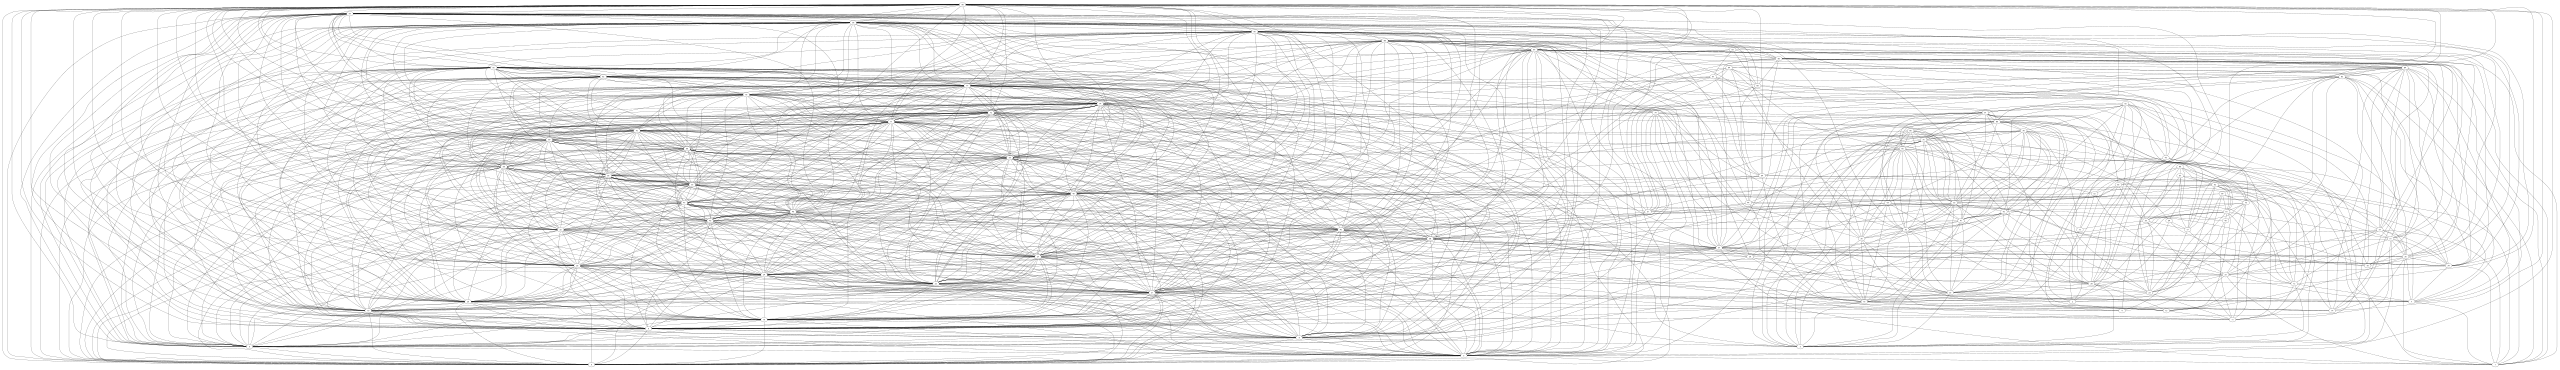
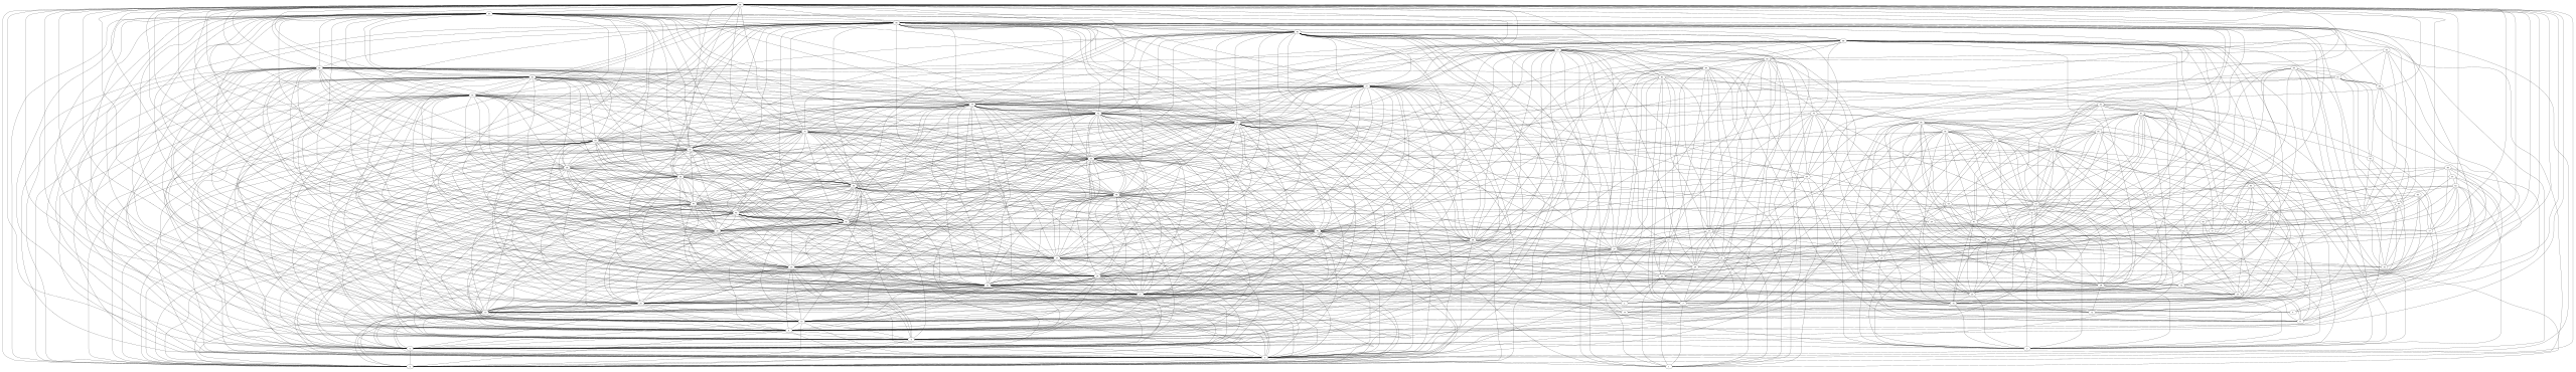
  digraph {
    fontname="Noto Sans"
    rankdir=BT
    node [fontname="Noto Sans"]
    edge [arrowhead=both fontname="Noto Sans"]
    0
    5
    6
    8
    9
    10
    19
    20
    21
    22
    24
    26
    27
    46
    47
    48
    55
    56
    58
    59
    60
    69
    70
    71
    72
    74
    76
    77
    93
    96
    97
    98
    95
    78
    32
    38
    40
    45
    51
    79
    82
    88
    90
    75
    29
    53
    42
    37
    87
    16
    54
    61
    31
    80
    63
    81
    94
    44
    52
    64
    83
    62
    66
    91
    86
    92
    41
    84
    85
    65
    57
    73
    25
    89
    30
    36
    23
    67
    99
    68
    43
    1
    7
    33
    34
    35
    12
    17
    28
    2
    15
    39
    3
    49
    4
    11
    13
    14
    18
    0 -> 5
    0 -> 6
    0 -> 8
    0 -> 9
    0 -> 10
    0 -> 19
    0 -> 20
    0 -> 21
    0 -> 22
    0 -> 24
    0 -> 26
    0 -> 27
    0 -> 46
    0 -> 47
    0 -> 48
    0 -> 55
    0 -> 56
    0 -> 58
    0 -> 59
    0 -> 60
    0 -> 69
    0 -> 70
    0 -> 71
    0 -> 72
    0 -> 74
    0 -> 76
    0 -> 77
    0 -> 93
    0 -> 96
    0 -> 97
    0 -> 98
    5 -> 6
    5 -> 8
    5 -> 9
    5 -> 10
    5 -> 19
    5 -> 20
    5 -> 21
    5 -> 22
    5 -> 24
    5 -> 26
    5 -> 27
    5 -> 46
    5 -> 47
    5 -> 48
    5 -> 56
    5 -> 58
    5 -> 59
    5 -> 60
    5 -> 69
    5 -> 70
    5 -> 71
    5 -> 72
    5 -> 74
    5 -> 76
    5 -> 77
+   5 -> 96
    5 -> 97
    5 -> 98
    5 -> 95
    5 -> 78
    5 -> 32
    5 -> 38
    5 -> 40
    5 -> 45
    5 -> 51
    5 -> 79
    5 -> 82
    5 -> 88
    5 -> 90
    6 -> 8
    6 -> 9
    6 -> 10
    6 -> 19
    6 -> 20
    6 -> 21
    6 -> 22
    6 -> 24
    6 -> 26
    6 -> 27
    6 -> 46
    6 -> 47
    6 -> 48
    6 -> 55
-   6 -> 58
+   6 -> 40
    6 -> 59
    6 -> 60
    6 -> 69
    6 -> 70
    6 -> 71
    6 -> 72
    6 -> 74
    6 -> 76
    6 -> 77
    6 -> 96
    6 -> 97
    6 -> 98
    6 -> 95
    6 -> 32
    6 -> 45
    6 -> 82
    6 -> 75
    6 -> 29
    6 -> 53
    8 -> 9
    8 -> 10
    8 -> 19
    8 -> 20
    8 -> 21
    8 -> 22
    8 -> 24
    8 -> 26
    8 -> 27
    8 -> 46
    8 -> 47
    8 -> 48
    8 -> 55
    8 -> 56
    8 -> 59
    8 -> 60
    8 -> 69
    8 -> 70
    8 -> 71
    8 -> 72
    8 -> 74
    8 -> 76
    8 -> 77
    8 -> 97
    8 -> 98
    8 -> 95
    8 -> 32
    8 -> 45
    8 -> 79
    8 -> 82
    8 -> 42
    9 -> 10
    9 -> 19
    9 -> 20
    9 -> 21
    9 -> 22
    9 -> 24
    9 -> 26
    9 -> 27
    9 -> 46
    9 -> 47
    9 -> 48
    9 -> 55
    9 -> 56
    9 -> 58
    9 -> 60
    9 -> 69
    9 -> 70
    9 -> 71
    9 -> 72
    9 -> 74
    9 -> 76
    9 -> 77
    9 -> 96
    9 -> 97
    9 -> 98
    9 -> 95
    9 -> 32
    9 -> 38
    9 -> 40
    9 -> 45
    9 -> 82
    9 -> 88
    9 -> 90
    9 -> 37
    9 -> 87
    9 -> 16
    10 -> 19
    10 -> 20
    10 -> 21
    10 -> 22
    10 -> 24
    10 -> 26
    10 -> 27
    10 -> 46
    10 -> 47
    10 -> 48
    10 -> 55
    10 -> 56
    10 -> 58
    10 -> 59
    10 -> 69
    10 -> 70
    10 -> 71
    10 -> 72
    10 -> 74
    10 -> 76
    10 -> 77
    10 -> 96
    10 -> 97
    10 -> 98
    10 -> 95
    10 -> 32
    10 -> 38
    10 -> 40
    10 -> 45
    10 -> 51
    10 -> 82
    10 -> 88
    10 -> 90
    19 -> 20
    19 -> 21
    19 -> 22
    19 -> 24
    19 -> 26
    19 -> 27
    19 -> 46
    19 -> 47
    19 -> 48
    19 -> 55
    19 -> 56
    19 -> 58
    19 -> 59
    19 -> 60
    19 -> 70
    19 -> 71
    19 -> 72
    19 -> 74
    19 -> 76
    19 -> 77
    19 -> 96
    19 -> 97
    19 -> 98
    19 -> 95
    19 -> 32
    19 -> 45
    19 -> 79
    19 -> 82
    20 -> 21
    20 -> 22
    20 -> 24
    20 -> 26
    20 -> 27
    20 -> 46
    20 -> 47
    20 -> 48
    20 -> 55
    20 -> 56
    20 -> 58
    20 -> 59
    20 -> 60
    20 -> 69
    20 -> 71
    20 -> 72
    20 -> 74
    20 -> 76
    20 -> 77
    20 -> 96
    20 -> 97
    20 -> 98
    20 -> 95
    20 -> 32
    20 -> 40
    20 -> 45
    20 -> 82
    20 -> 90
    20 -> 54
    21 -> 22
    21 -> 24
    21 -> 26
    21 -> 27
    21 -> 46
    21 -> 47
    21 -> 48
    21 -> 55
    21 -> 56
    21 -> 58
    21 -> 59
    21 -> 60
    21 -> 69
    21 -> 70
    21 -> 72
    21 -> 74
    21 -> 76
    21 -> 77
    21 -> 96
    21 -> 97
    21 -> 98
    21 -> 95
    21 -> 78
    21 -> 32
    21 -> 38
    21 -> 40
    21 -> 45
    21 -> 82
    21 -> 88
    21 -> 90
    21 -> 37
    21 -> 87
    21 -> 61
    21 -> 31
    22 -> 24
    22 -> 26
    22 -> 27
    22 -> 46
    22 -> 47
    22 -> 48
    22 -> 56
    22 -> 58
    22 -> 59
    22 -> 60
    22 -> 69
    22 -> 70
    22 -> 71
    22 -> 72
    22 -> 74
    22 -> 76
    22 -> 77
    22 -> 96
    22 -> 97
    22 -> 98
    22 -> 95
    22 -> 32
    22 -> 38
    22 -> 40
    22 -> 45
    22 -> 82
    22 -> 88
    22 -> 90
    22 -> 37
    22 -> 87
    22 -> 80
    22 -> 63
    22 -> 81
    24 -> 26
    24 -> 27
    24 -> 46
    24 -> 47
    24 -> 48
    24 -> 55
    24 -> 56
    24 -> 58
    24 -> 59
    24 -> 60
    24 -> 69
    24 -> 70
    24 -> 71
    24 -> 72
    24 -> 76
    24 -> 77
    24 -> 96
    24 -> 97
    24 -> 98
    24 -> 95
    24 -> 38
    24 -> 40
    24 -> 45
    24 -> 82
    24 -> 88
    24 -> 90
    24 -> 37
    24 -> 87
    24 -> 94
    26 -> 27
    26 -> 46
    26 -> 47
    26 -> 48
    26 -> 55
    26 -> 56
    26 -> 58
    26 -> 59
    26 -> 60
    26 -> 69
    26 -> 70
    26 -> 71
    26 -> 72
    26 -> 74
    26 -> 77
    26 -> 96
    26 -> 97
    26 -> 98
    26 -> 95
    26 -> 32
    26 -> 40
    26 -> 45
    26 -> 82
    26 -> 90
    26 -> 42
    26 -> 44
    27 -> 46
    27 -> 47
    27 -> 48
    27 -> 55
    27 -> 56
    27 -> 58
    27 -> 59
    27 -> 60
    27 -> 69
    27 -> 70
    27 -> 71
    27 -> 72
    27 -> 74
    27 -> 76
    27 -> 96
    27 -> 97
    27 -> 98
    27 -> 95
    27 -> 32
    27 -> 38
    27 -> 40
    27 -> 45
    27 -> 82
    27 -> 88
    27 -> 90
    27 -> 37
    27 -> 87
    27 -> 31
    27 -> 94
    46 -> 47
-   46 -> 48
+   98 -> 48
    46 -> 55
    46 -> 56
    46 -> 58
    46 -> 59
    46 -> 60
    46 -> 69
    46 -> 70
    46 -> 71
    46 -> 72
    46 -> 74
    46 -> 76
    46 -> 77
    46 -> 97
    46 -> 98
    46 -> 95
    46 -> 82
    46 -> 88
    46 -> 90
    46 -> 53
    47 -> 48
    47 -> 55
    47 -> 56
    47 -> 58
    47 -> 59
    47 -> 60
    47 -> 69
    47 -> 70
    47 -> 71
    47 -> 72
    47 -> 74
    47 -> 76
    47 -> 77
    47 -> 96
    47 -> 98
    47 -> 95
    47 -> 82
    47 -> 90
    47 -> 52
    48 -> 55
    48 -> 56
    48 -> 58
    48 -> 59
    48 -> 60
    48 -> 69
    48 -> 70
    48 -> 71
    48 -> 72
    48 -> 74
    48 -> 76
    48 -> 77
    48 -> 96
    48 -> 97
    48 -> 95
    48 -> 82
    48 -> 90
    48 -> 64
    48 -> 83
    48 -> 62
    48 -> 66
    55 -> 56
    55 -> 58
    55 -> 59
    55 -> 60
    55 -> 69
    55 -> 70
    55 -> 71
    55 -> 72
    55 -> 74
    55 -> 76
    55 -> 77
    55 -> 96
    55 -> 97
    55 -> 98
    55 -> 95
    55 -> 82
    55 -> 88
    55 -> 90
    56 -> 58
    56 -> 59
    56 -> 60
    56 -> 69
    56 -> 70
    56 -> 71
    56 -> 72
    56 -> 74
    56 -> 76
    56 -> 77
    56 -> 96
    56 -> 97
    56 -> 98
    56 -> 95
    56 -> 78
    56 -> 82
    58 -> 59
    58 -> 60
    58 -> 69
    58 -> 70
    58 -> 71
    58 -> 72
    58 -> 74
    58 -> 76
    58 -> 77
    58 -> 96
    58 -> 97
    58 -> 98
    58 -> 95
    58 -> 82
    59 -> 60
    59 -> 69
    59 -> 70
    59 -> 71
    59 -> 72
    59 -> 74
    59 -> 76
    59 -> 77
    59 -> 96
    59 -> 97
    59 -> 98
    59 -> 95
    59 -> 82
    59 -> 88
    59 -> 90
    59 -> 87
    59 -> 81
    59 -> 66
    60 -> 69
    60 -> 70
    60 -> 71
    60 -> 72
    60 -> 74
    60 -> 76
    60 -> 77
    60 -> 96
    60 -> 97
    60 -> 98
    60 -> 95
    60 -> 82
    60 -> 88
    60 -> 90
    69 -> 70
    69 -> 71
    69 -> 72
    69 -> 74
    69 -> 76
    69 -> 77
    69 -> 96
    69 -> 97
    69 -> 98
    69 -> 95
    69 -> 82
    70 -> 71
    70 -> 72
    70 -> 74
    70 -> 76
    70 -> 77
    70 -> 96
    70 -> 97
    70 -> 98
    70 -> 95
    70 -> 82
    70 -> 90
    71 -> 72
    71 -> 74
    71 -> 76
    71 -> 77
    71 -> 96
    71 -> 97
    71 -> 98
    71 -> 95
    71 -> 79
    71 -> 82
    71 -> 88
    71 -> 90
    71 -> 87
    71 -> 81
    72 -> 74
    72 -> 76
    72 -> 77
    72 -> 96
    72 -> 97
    72 -> 98
    72 -> 95
    72 -> 82
    72 -> 88
    72 -> 90
    72 -> 87
    74 -> 76
    74 -> 77
    74 -> 96
    74 -> 97
    74 -> 98
    74 -> 95
    74 -> 82
    74 -> 88
    74 -> 90
    74 -> 87
    76 -> 77
    76 -> 96
    76 -> 97
    76 -> 98
    76 -> 95
    76 -> 82
    76 -> 90
    77 -> 96
    77 -> 97
    77 -> 98
    77 -> 95
    77 -> 82
    77 -> 88
    77 -> 90
    77 -> 87
    77 -> 81
    77 -> 83
    96 -> 97
    96 -> 98
    97 -> 98
    95 -> 96
    95 -> 97
    95 -> 98
    78 -> 91
    78 -> 86
    78 -> 92
    32 -> 46
    32 -> 47
    32 -> 48
    32 -> 55
    32 -> 56
    32 -> 58
    32 -> 59
    32 -> 60
    32 -> 69
    32 -> 70
    32 -> 71
    32 -> 72
    32 -> 74
    32 -> 76
    32 -> 77
    32 -> 96
    32 -> 97
    32 -> 98
    32 -> 95
    32 -> 45
    32 -> 64
    32 -> 41
    38 -> 46
    38 -> 55
    38 -> 59
    38 -> 60
    38 -> 71
    38 -> 72
    38 -> 74
    38 -> 77
    38 -> 96
    38 -> 40
    38 -> 79
    38 -> 90
    38 -> 87
    38 -> 84
    38 -> 85
    38 -> 65
    40 -> 46
    40 -> 47
    40 -> 48
    40 -> 55
    40 -> 59
    40 -> 60
    40 -> 70
    40 -> 71
    40 -> 72
    40 -> 74
    40 -> 76
    40 -> 77
    40 -> 96
    40 -> 97
    40 -> 98
    40 -> 45
    40 -> 88
    40 -> 87
    40 -> 64
    40 -> 62
    40 -> 84
    40 -> 85
    45 -> 46
    45 -> 47
    45 -> 48
    45 -> 55
    45 -> 56
    45 -> 58
    45 -> 59
    45 -> 60
    45 -> 69
    45 -> 70
    45 -> 71
    45 -> 72
    45 -> 74
    45 -> 76
    45 -> 77
    45 -> 96
    45 -> 97
    45 -> 98
    45 -> 82
    45 -> 63
    45 -> 86
    51 -> 55
    51 -> 87
    51 -> 61
    51 -> 83
    51 -> 84
    51 -> 85
    51 -> 57
    79 -> 88
    79 -> 87
    82 -> 96
    82 -> 97
    82 -> 98
    82 -> 95
    82 -> 87
    88 -> 96
    88 -> 90
    90 -> 96
    90 -> 97
    90 -> 98
    75 -> 78
    75 -> 79
    75 -> 80
    75 -> 91
    75 -> 86
    75 -> 92
    29 -> 38
    29 -> 88
    29 -> 75
    29 -> 37
    29 -> 87
    29 -> 61
    29 -> 63
    53 -> 96
    53 -> 78
    53 -> 79
    53 -> 75
    53 -> 80
    53 -> 62
    53 -> 66
    53 -> 91
    53 -> 86
    53 -> 92
    42 -> 78
    42 -> 75
    42 -> 53
    42 -> 91
    42 -> 86
    42 -> 73
    37 -> 59
    37 -> 71
    37 -> 72
    37 -> 74
    37 -> 77
    37 -> 38
    37 -> 40
    37 -> 51
    37 -> 79
    37 -> 88
    37 -> 90
    37 -> 53
    37 -> 83
    37 -> 91
    37 -> 84
    37 -> 85
    37 -> 57
    87 -> 88
    87 -> 90
    16 -> 55
    16 -> 59
    16 -> 75
    16 -> 53
    16 -> 80
    16 -> 63
    16 -> 44
    16 -> 64
    16 -> 91
    16 -> 86
    16 -> 41
    16 -> 25
    16 -> 89
    16 -> 30
    16 -> 36
    16 -> 23
    54 -> 70
    54 -> 67
    61 -> 79
    61 -> 63
    61 -> 62
    61 -> 73
    61 -> 89
    61 -> 99
    31 -> 71
    31 -> 77
    31 -> 93
    31 -> 53
    31 -> 94
    31 -> 44
    31 -> 68
    31 -> 43
    80 -> 91
    80 -> 86
    63 -> 78
    63 -> 80
    63 -> 66
    63 -> 86
    81 -> 93
    81 -> 94
    44 -> 97
    44 -> 81
    44 -> 66
    44 -> 99
    44 -> 68
    52 -> 83
    52 -> 66
    52 -> 65
    64 -> 98
    64 -> 82
    64 -> 90
    64 -> 94
    64 -> 66
    64 -> 85
    83 -> 98
    83 -> 87
    83 -> 84
    62 -> 98
    62 -> 67
    66 -> 78
    66 -> 75
    66 -> 80
    66 -> 94
    66 -> 91
    66 -> 86
    91 -> 96
    91 -> 92
    86 -> 95
    86 -> 91
    86 -> 92
    41 -> 72
    41 -> 78
    41 -> 75
    41 -> 53
    41 -> 42
    41 -> 80
    41 -> 66
    41 -> 86
    41 -> 92
    84 -> 88
    84 -> 90
    84 -> 87
    84 -> 85
    85 -> 93
    85 -> 88
    85 -> 90
    85 -> 87
    65 -> 91
    65 -> 89
    57 -> 75
    57 -> 87
    57 -> 83
    57 -> 62
    57 -> 84
    57 -> 85
    73 -> 78
    73 -> 83
    73 -> 92
    73 -> 89
    73 -> 99
    25 -> 76
    25 -> 78
    25 -> 79
    25 -> 29
    25 -> 53
    25 -> 80
    25 -> 66
    25 -> 91
    25 -> 86
    25 -> 92
    25 -> 41
    25 -> 57
    25 -> 30
    25 -> 36
    25 -> 28
    30 -> 96
    30 -> 82
    30 -> 75
    30 -> 53
    30 -> 63
    30 -> 66
    30 -> 91
    30 -> 86
    30 -> 41
    30 -> 36
    36 -> 74
    36 -> 96
    36 -> 78
    36 -> 45
    36 -> 88
    36 -> 75
    36 -> 53
    36 -> 42
    36 -> 80
    36 -> 63
    36 -> 66
    36 -> 91
    36 -> 92
    36 -> 41
    23 -> 97
    23 -> 78
    23 -> 40
    23 -> 42
    23 -> 61
    23 -> 92
    23 -> 89
    23 -> 99
    23 -> 33
    23 -> 28
    23 -> 39
    23 -> 49
    67 -> 89
    68 -> 93
    68 -> 96
    68 -> 81
    68 -> 94
    68 -> 85
    43 -> 74
    43 -> 81
    43 -> 68
    1 -> 5
    1 -> 72
    1 -> 37
    1 -> 87
    1 -> 94
    1 -> 64
    1 -> 83
    1 -> 84
    1 -> 85
    1 -> 57
    1 -> 7
    1 -> 33
    1 -> 34
    1 -> 35
    7 -> 21
    7 -> 27
    7 -> 51
    7 -> 37
    7 -> 83
    7 -> 62
    7 -> 84
    7 -> 85
    7 -> 25
    7 -> 33
    7 -> 34
    7 -> 35
    7 -> 12
    33 -> 48
    33 -> 40
    33 -> 51
    33 -> 37
    33 -> 52
    33 -> 83
    33 -> 84
    33 -> 57
    33 -> 73
    33 -> 34
    34 -> 78
    34 -> 38
    34 -> 40
    34 -> 51
    34 -> 88
    34 -> 90
    34 -> 37
    34 -> 87
    34 -> 83
    34 -> 85
    34 -> 65
    34 -> 57
    34 -> 35
    35 -> 38
    35 -> 40
    35 -> 51
    35 -> 88
    35 -> 90
    35 -> 37
    35 -> 87
    35 -> 64
    35 -> 84
    35 -> 57
    35 -> 68
    12 -> 24
    12 -> 48
    12 -> 56
    12 -> 98
    12 -> 53
    12 -> 61
    12 -> 57
    12 -> 67
    12 -> 17
    17 -> 98
    17 -> 54
    17 -> 62
    17 -> 92
    17 -> 89
    17 -> 43
    17 -> 39
    28 -> 75
    28 -> 53
    28 -> 42
    28 -> 63
    28 -> 94
    28 -> 91
    28 -> 86
    28 -> 92
    28 -> 41
    28 -> 85
    28 -> 73
    28 -> 36
    28 -> 33
    2 -> 21
    2 -> 56
    2 -> 95
    2 -> 87
    2 -> 62
    2 -> 65
    2 -> 33
    2 -> 15
    15 -> 69
    15 -> 52
    15 -> 91
    15 -> 39
    39 -> 70
    39 -> 97
    39 -> 61
    39 -> 65
    39 -> 73
    39 -> 67
    3 -> 8
    3 -> 46
    3 -> 74
    3 -> 78
    3 -> 75
    3 -> 42
    3 -> 16
    3 -> 80
    3 -> 62
    3 -> 66
    3 -> 91
    3 -> 86
    3 -> 92
    3 -> 41
    3 -> 25
    3 -> 30
    3 -> 36
    3 -> 12
    3 -> 28
    49 -> 61
    49 -> 63
    49 -> 73
    4 -> 20
    4 -> 24
    4 -> 84
    4 -> 67
    4 -> 99
    4 -> 17
    11 -> 55
    11 -> 79
    11 -> 29
    11 -> 62
    11 -> 84
    11 -> 73
    11 -> 89
    11 -> 23
    11 -> 99
    11 -> 12
    11 -> 39
    11 -> 49
    11 -> 13
    13 -> 16
    13 -> 61
    13 -> 80
    13 -> 66
    13 -> 86
    13 -> 30
    13 -> 36
    13 -> 35
    13 -> 28
    14 -> 48
    14 -> 98
    14 -> 32
    14 -> 40
    14 -> 90
    14 -> 16
    14 -> 66
    14 -> 84
    14 -> 85
    14 -> 35
    18 -> 93
    18 -> 54
    18 -> 31
    18 -> 81
    18 -> 94
    18 -> 44
    18 -> 84
    18 -> 43
    18 -> 35
  }
